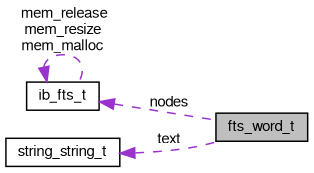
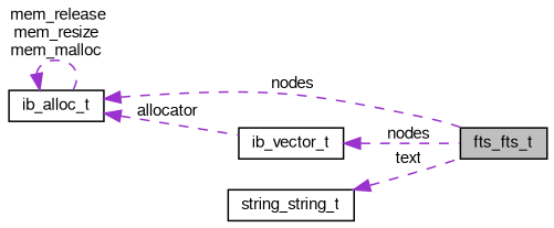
  digraph {
    rankdir=LR
    node [color=black fontname=FreeSans fontsize=10 shape=record]
    edge [color=darkorchid3 dir=back fontname=FreeSans fontsize=10 labelfontname=FreeSans labelfontsize=10 style=dashed]
-   n1 [fillcolor=grey75 fontcolor=black height=0.2 label=fts_word_t style=filled width=0.4]
-   n2 [height=0.2 label=ib_fts_t width=0.4]
+   n1 [fillcolor=grey75 fontcolor=black height=0.2 label=fts_fts_t style=filled width=0.4]
+   n2 [height=0.2 label=ib_alloc_t width=0.4]
+   n3 [height=0.2 label=ib_vector_t width=0.4]
    n4 [height=0.2 label=string_string_t width=0.4]
    n2 -> n1 [label=" nodes"]
    n2 -> n2 [label=" mem_release\nmem_resize\nmem_malloc"]
+   n2 -> n3 [label=" allocator"]
+   n3 -> n1 [label=" nodes"]
    n4 -> n1 [label=" text"]
  }
